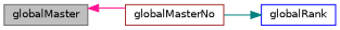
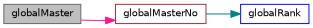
  digraph {
    rankdir=LR
    node [fillcolor=white fontname=Helvetica fontsize=10 shape=record style=filled]
    edge [fontname=Helvetica fontsize=10 labelfontname=Helvetica labelfontsize=10 style=solid]
    n1 [color=gray40 fillcolor=grey75 fontcolor=black height=0.2 label=globalMaster width=0.4]
    n2 [color=brown height=0.2 label=globalMasterNo width=0.4]
    n3 [color=blue height=0.2 label=globalRank width=0.4]
-   n2 -> n1 [color=deeppink]
+   n1 -> n2 [color=deeppink]
    n2 -> n3 [color=teal]
  }
